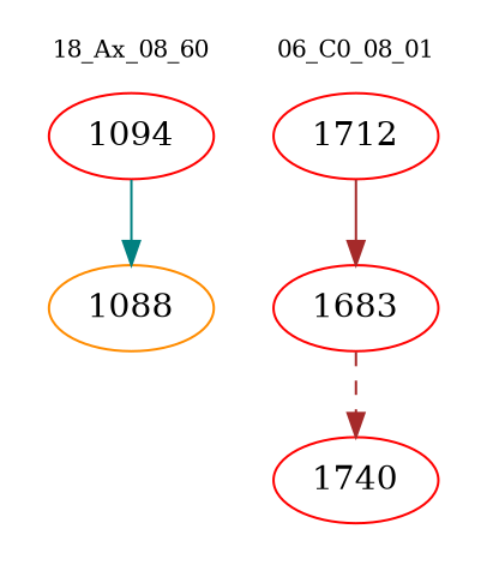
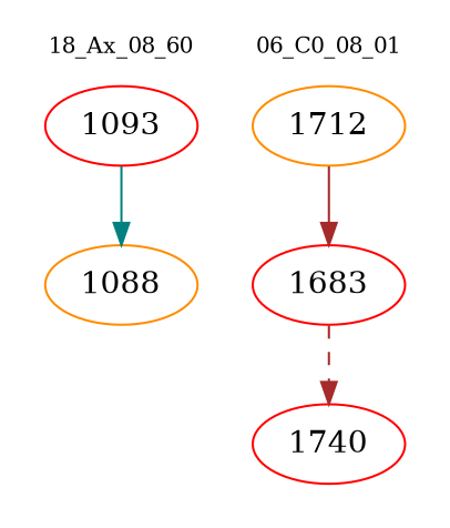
  digraph {
    node [color=red]
    edge [color=brown style=solid]
-   n1 [label=1094]
+   n1 [label=1093]
    n2 [color=darkorange label=1088]
-   n3 [label=1712]
+   n3 [color=darkorange label=1712]
    n4 [label=1683]
    n5 [label=1740]
    subgraph cluster_1 {
      color=white
      fontsize=10
      label="18_Ax_08_60"
      n1
      n2
    }
    subgraph cluster_2 {
      color=white
      fontsize=10
      label="06_C0_08_01"
      n3
      n4
      n5
    }
    n1 -> n2 [color=teal]
    n3 -> n4
    n4 -> n5 [style=dashed]
  }
